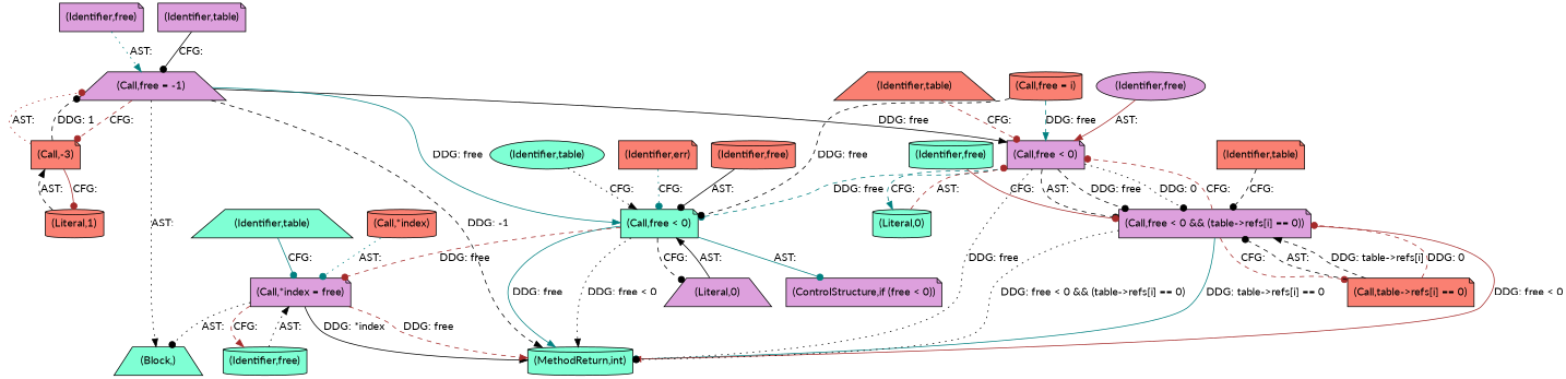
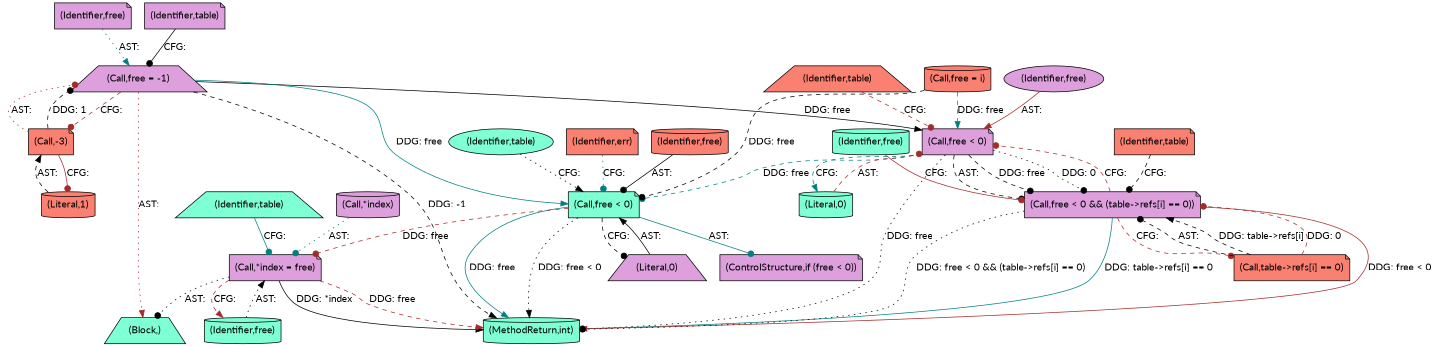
  digraph {
    fontname=Lato
    node [fillcolor=plum fontname=Lato shape=note style=filled]
    edge [arrowhead=dot color=black fontname=Lato style=dashed]
    n1 [label="(Call,free = -1)" shape=trapezium]
    n2 [fillcolor=salmon label="(Call,-3)"]
    n3 [label="(Call,free < 0)"]
    n4 [fillcolor=aquamarine label="(Call,free < 0)"]
    n5 [fillcolor=aquamarine label="(MethodReturn,int)" shape=cylinder]
    n6 [fillcolor=aquamarine label="(Block,)" shape=trapezium]
    n7 [fillcolor=salmon label="(Literal,1)" shape=cylinder]
    n8 [label="(Call,free < 0 && (table->refs[i] == 0))"]
    n9 [fillcolor=aquamarine label="(Literal,0)" shape=cylinder]
    n10 [label="(Call,*index = free)"]
    n11 [label="(Literal,0)" shape=trapezium]
    n12 [label="(ControlStructure,if (free < 0))"]
    n13 [fillcolor=salmon label="(Call,table->refs[i] == 0)"]
    n14 [fillcolor=aquamarine label="(Identifier,free)" shape=cylinder]
    n15 [fillcolor=aquamarine label="(Identifier,table)" shape=ellipse]
    n16 [fillcolor=salmon label="(Identifier,table)" shape=trapezium]
    n17 [label="(Identifier,free)"]
    n18 [label="(Identifier,free)" shape=ellipse]
    n19 [fillcolor=aquamarine label="(Identifier,table)" shape=trapezium]
    n20 [fillcolor=salmon label="(Call,free = i)" shape=cylinder]
-   n21 [fillcolor=salmon label="(Call,*index)" shape=cylinder]
+   n21 [label="(Call,*index)" shape=cylinder]
    n22 [fillcolor=aquamarine label="(Identifier,free)" shape=cylinder]
    n23 [fillcolor=salmon label="(Identifier,err)"]
    n24 [fillcolor=salmon label="(Identifier,free)" shape=cylinder]
    n25 [fillcolor=salmon label="(Identifier,table)"]
    n26 [label="(Identifier,table)"]
    n1 -> n2 [color=brown label="CFG: "]
    n1 -> n3 [arrowhead=normal label="DDG: free" style=solid]
    n1 -> n4 [arrowhead=normal color=teal label="DDG: free" style=solid]
    n1 -> n5 [arrowhead=normal label="DDG: -1"]
-   n1 -> n6 [arrowhead=normal label="AST: " style=dotted]
+   n1 -> n6 [arrowhead=normal color=brown label="AST: " style=dotted]
    n2 -> n1 [color=brown label="AST: " style=dotted]
    n2 -> n1 [label="DDG: 1"]
    n2 -> n7 [color=brown label="CFG: " style=solid]
    n3 -> n4 [color=teal label="DDG: free"]
    n3 -> n5 [label="DDG: free" style=dotted]
    n3 -> n8 [label="AST: "]
    n3 -> n8 [label="DDG: free"]
    n3 -> n8 [label="DDG: 0" style=dotted]
    n3 -> n9 [arrowhead=normal color=teal label="CFG: "]
    n4 -> n5 [arrowhead=normal color=teal label="DDG: free" style=solid]
    n4 -> n5 [arrowhead=normal label="DDG: free < 0" style=dotted]
    n4 -> n10 [color=brown label="DDG: free"]
    n4 -> n11 [label="CFG: "]
    n4 -> n12 [color=teal label="AST: " style=solid]
    n7 -> n2 [arrowhead=normal label="AST: "]
    n8 -> n3 [color=brown label="CFG: "]
    n8 -> n5 [color=teal label="DDG: table->refs[i] == 0" style=solid]
    n8 -> n5 [arrowhead=normal color=brown label="DDG: free < 0" style=solid]
    n8 -> n5 [label="DDG: free < 0 && (table->refs[i] == 0)" style=dotted]
    n8 -> n13 [color=brown label="CFG: "]
    n9 -> n3 [color=brown label="AST: "]
    n10 -> n5 [arrowhead=normal label="DDG: *index" style=solid]
    n10 -> n5 [arrowhead=normal color=brown label="DDG: free"]
    n10 -> n6 [label="AST: " style=dotted]
    n10 -> n14 [arrowhead=normal color=brown label="CFG: "]
    n11 -> n4 [arrowhead=normal label="AST: " style=solid]
    n13 -> n8 [label="AST: "]
    n13 -> n8 [arrowhead=normal label="DDG: table->refs[i]"]
    n13 -> n8 [color=brown label="DDG: 0"]
    n14 -> n10 [arrowhead=normal label="AST: " style=dotted]
    n15 -> n4 [arrowhead=normal label="CFG: " style=dotted]
    n16 -> n3 [color=brown label="CFG: "]
    n17 -> n1 [arrowhead=normal color=teal label="AST: " style=dotted]
    n18 -> n3 [arrowhead=normal color=brown label="AST: " style=solid]
    n19 -> n10 [color=teal label="CFG: " style=solid]
    n20 -> n3 [arrowhead=normal color=teal label="DDG: free"]
    n20 -> n4 [label="DDG: free"]
    n21 -> n10 [color=teal label="AST: " style=dotted]
    n22 -> n8 [color=brown label="CFG: " style=solid]
    n23 -> n4 [color=teal label="CFG: " style=dotted]
    n24 -> n4 [label="AST: " style=solid]
    n25 -> n8 [label="CFG: "]
    n26 -> n1 [label="CFG: " style=solid]
  }
